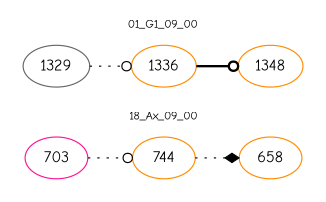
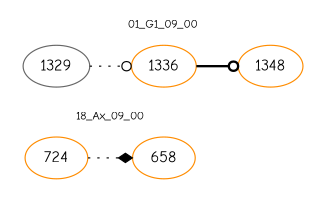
  digraph {
    fontname="Comic Neue"
    rankdir=LR
    node [color=darkorange fontname="Comic Neue"]
    edge [arrowhead=odot color=black fontname="Comic Neue" style=dotted]
-   n1 [color=deeppink label=703]
-   n2 [label=744]
+   n2 [label=724]
    n3 [label=658]
    n4 [color=gray40 label=1329]
    n5 [label=1336]
    n6 [label=1348]
    subgraph cluster_1 {
      color=white
      fontsize=10
      label="18_Ax_09_00"
-     n1
      n2
      n3
    }
    subgraph cluster_2 {
      color=white
      fontsize=10
      label="01_G1_09_00"
      n4
      n5
      n6
    }
-   n1 -> n2
    n2 -> n3 [arrowhead=diamond]
    n4 -> n5
    n5 -> n6 [style=bold]
  }
